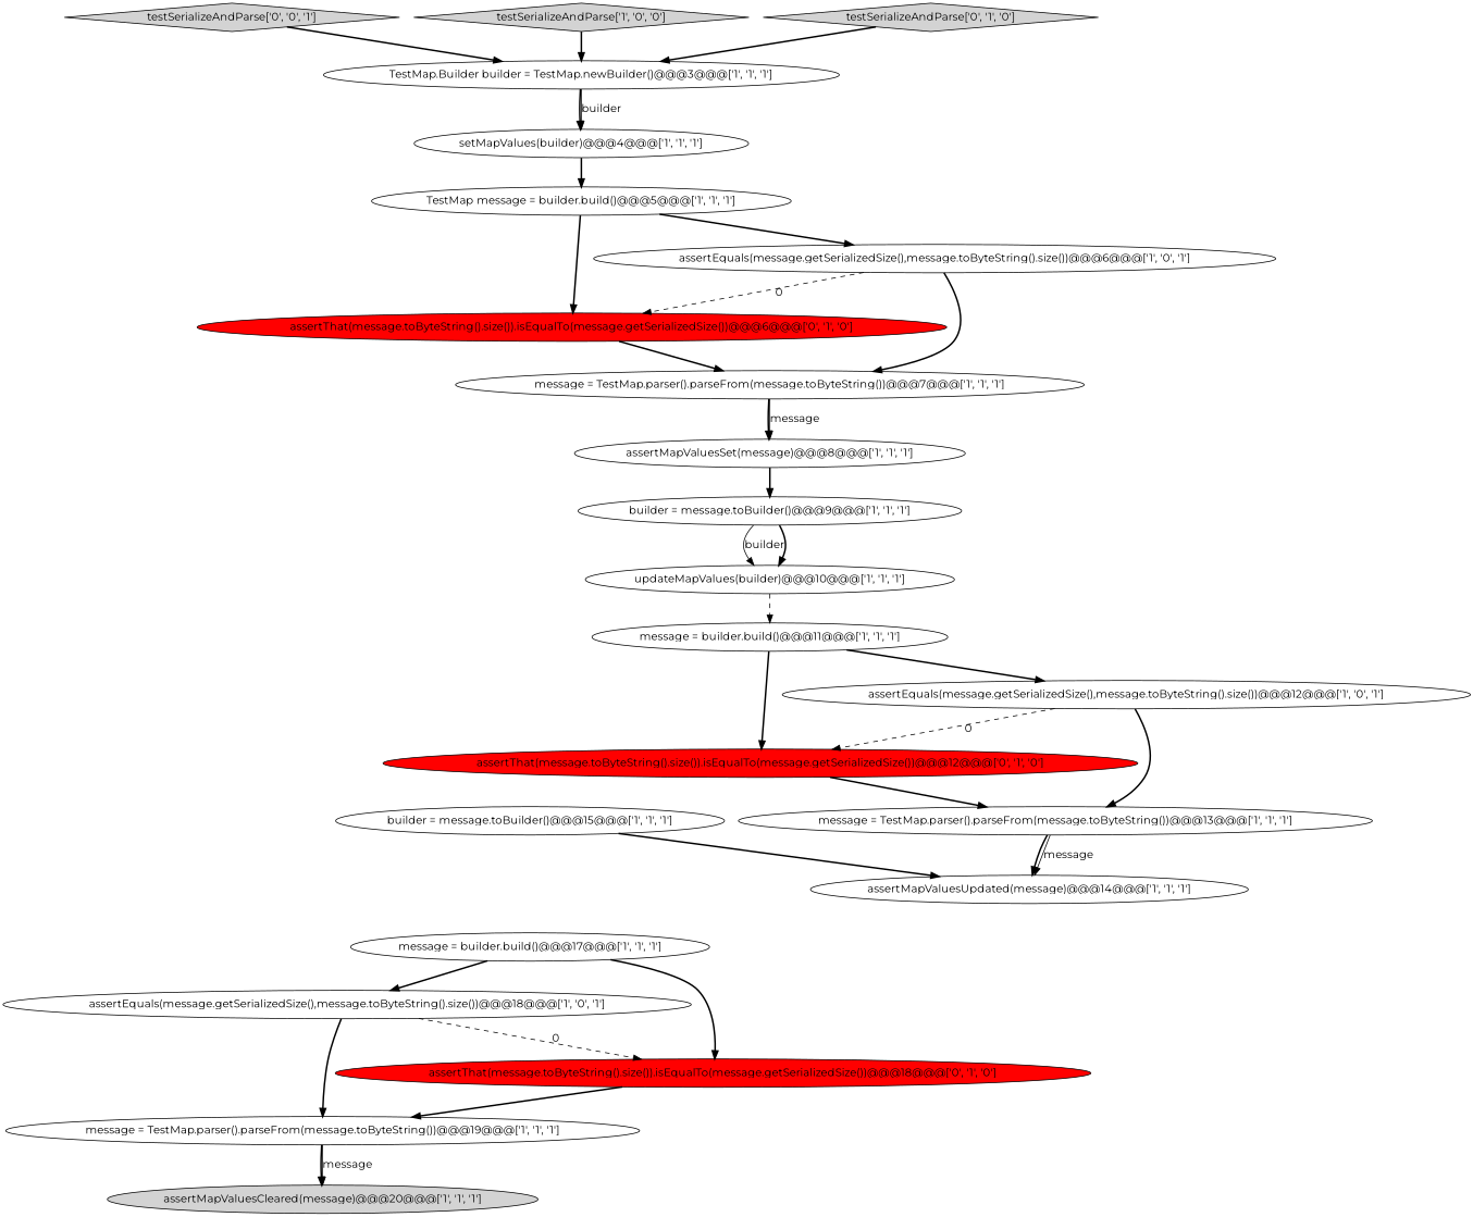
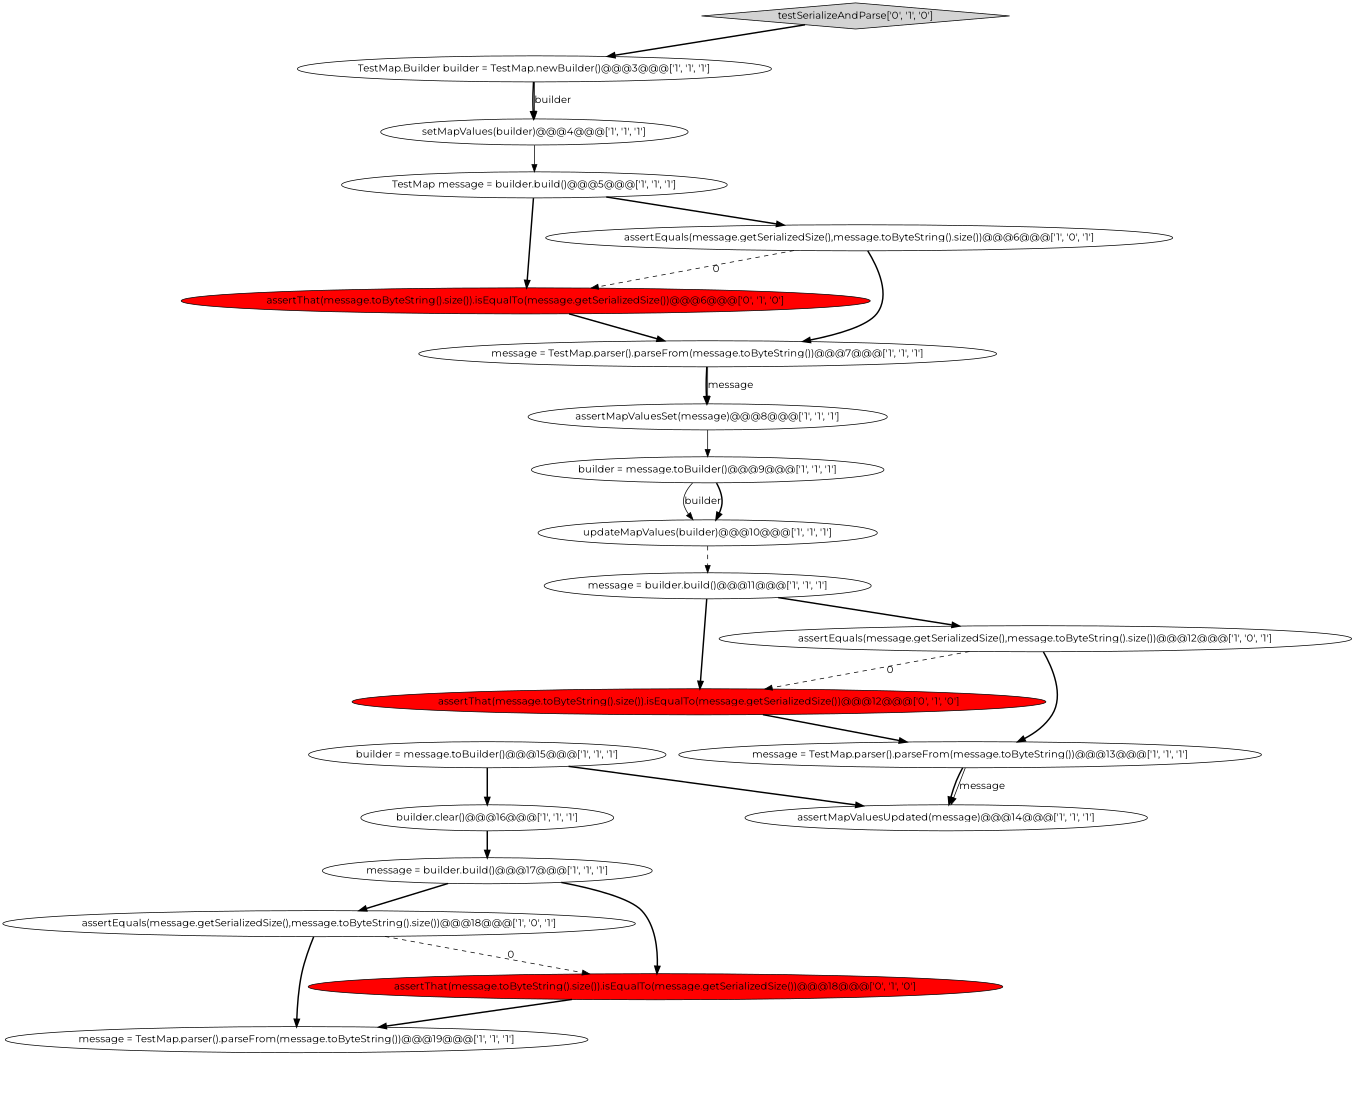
  digraph {
    fontname=Montserrat
    node [fillcolor=white fontname=Montserrat shape=ellipse style=filled]
    edge [fontname=Montserrat style=bold]
    n1 [label="updateMapValues(builder)@@@10@@@['1', '1', '1']"]
    n2 [label="message = builder.build()@@@11@@@['1', '1', '1']"]
    n3 [fillcolor=red label="assertThat(message.toByteString().size()).isEqualTo(message.getSerializedSize())@@@12@@@['0', '1', '0']"]
    n4 [label="assertEquals(message.getSerializedSize(),message.toByteString().size())@@@12@@@['1', '0', '1']"]
    n5 [label="message = TestMap.parser().parseFrom(message.toByteString())@@@13@@@['1', '1', '1']"]
    n6 [label="builder = message.toBuilder()@@@15@@@['1', '1', '1']"]
+   n7 [label="builder.clear()@@@16@@@['1', '1', '1']"]
    n8 [label="assertMapValuesUpdated(message)@@@14@@@['1', '1', '1']"]
    n9 [label="message = builder.build()@@@17@@@['1', '1', '1']"]
    n10 [label="assertEquals(message.getSerializedSize(),message.toByteString().size())@@@18@@@['1', '0', '1']"]
    n11 [fillcolor=red label="assertThat(message.toByteString().size()).isEqualTo(message.getSerializedSize())@@@18@@@['0', '1', '0']"]
    n12 [label="message = TestMap.parser().parseFrom(message.toByteString())@@@19@@@['1', '1', '1']"]
-   n13 [fillcolor=lightgray label="assertMapValuesCleared(message)@@@20@@@['1', '1', '1']"]
    n14 [label="setMapValues(builder)@@@4@@@['1', '1', '1']"]
    n15 [label="TestMap message = builder.build()@@@5@@@['1', '1', '1']"]
    n16 [fillcolor=red label="assertThat(message.toByteString().size()).isEqualTo(message.getSerializedSize())@@@6@@@['0', '1', '0']"]
    n17 [label="assertEquals(message.getSerializedSize(),message.toByteString().size())@@@6@@@['1', '0', '1']"]
    n18 [label="message = TestMap.parser().parseFrom(message.toByteString())@@@7@@@['1', '1', '1']"]
-   n19 [fillcolor=lightgray label="testSerializeAndParse['0', '0', '1']" shape=diamond]
    n20 [label="TestMap.Builder builder = TestMap.newBuilder()@@@3@@@['1', '1', '1']"]
    n21 [label="assertMapValuesSet(message)@@@8@@@['1', '1', '1']"]
-   n22 [fillcolor=lightgray label="testSerializeAndParse['1', '0', '0']" shape=diamond]
    n23 [label="builder = message.toBuilder()@@@9@@@['1', '1', '1']"]
    n24 [fillcolor=lightgray label="testSerializeAndParse['0', '1', '0']" shape=diamond]
    n1 -> n2 [style=dashed]
    n2 -> n3
    n2 -> n4
    n3 -> n5
    n4 -> n3 [label=0 style=dashed]
    n4 -> n5
    n5 -> n8
    n5 -> n8 [label=message style=solid]
+   n6 -> n7
    n6 -> n8
+   n7 -> n9
    n9 -> n10
    n9 -> n11
    n10 -> n11 [label=0 style=dashed]
    n10 -> n12
    n11 -> n12
-   n12 -> n13
-   n12 -> n13 [label=message style=solid]
-   n14 -> n15
+   n14 -> n15 [style=solid]
    n15 -> n16
    n15 -> n17
    n16 -> n18
    n17 -> n16 [label=0 style=dashed]
    n17 -> n18
    n18 -> n21
    n18 -> n21 [label=message style=solid]
-   n19 -> n20
    n20 -> n14
    n20 -> n14 [label=builder style=solid]
-   n21 -> n23
-   n22 -> n20
+   n21 -> n23 [style=solid]
    n23 -> n1 [label=builder style=solid]
    n23 -> n1
    n24 -> n20
  }
